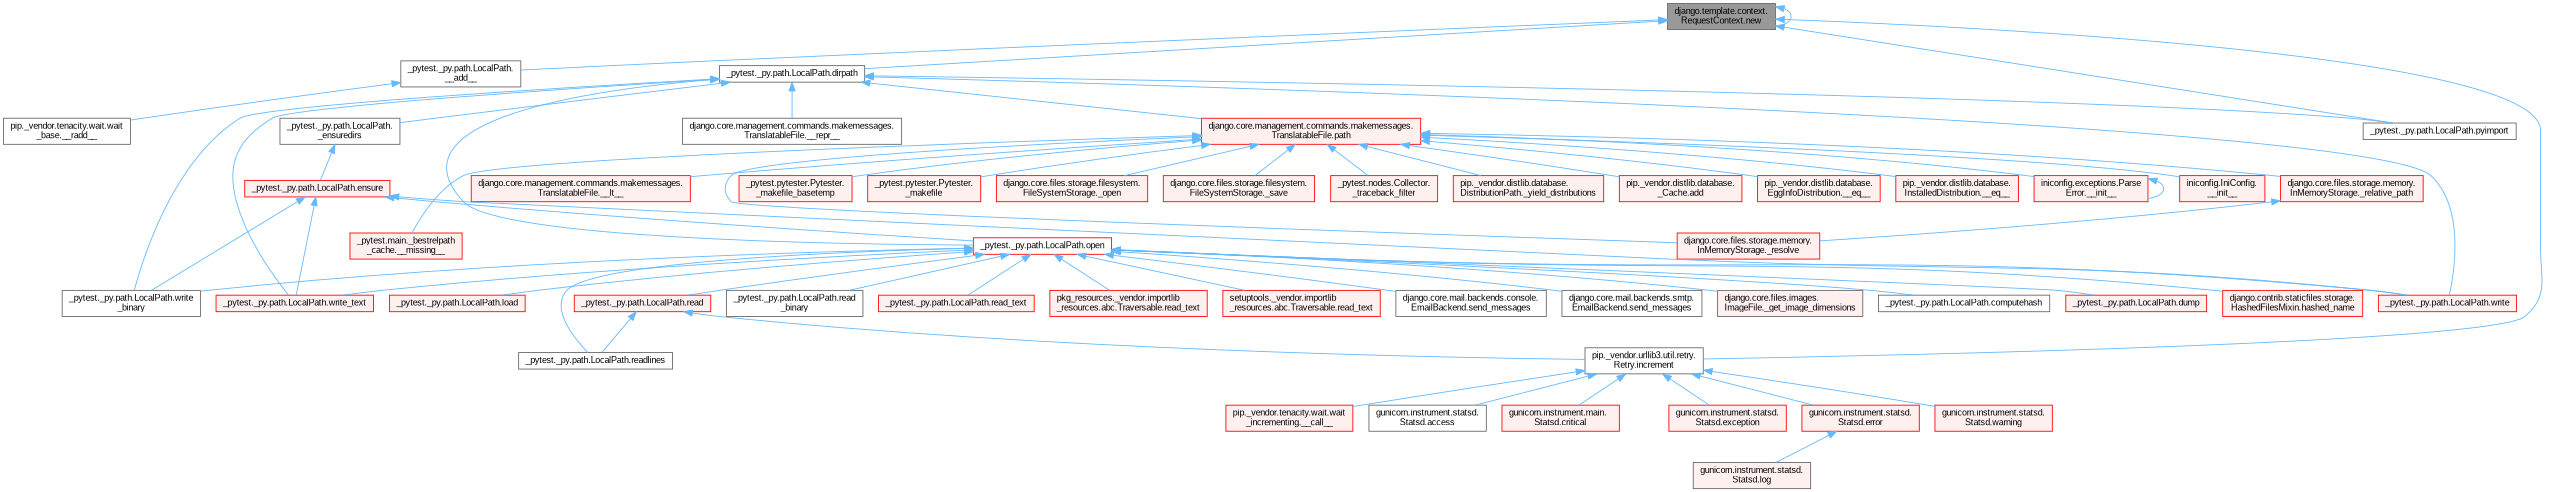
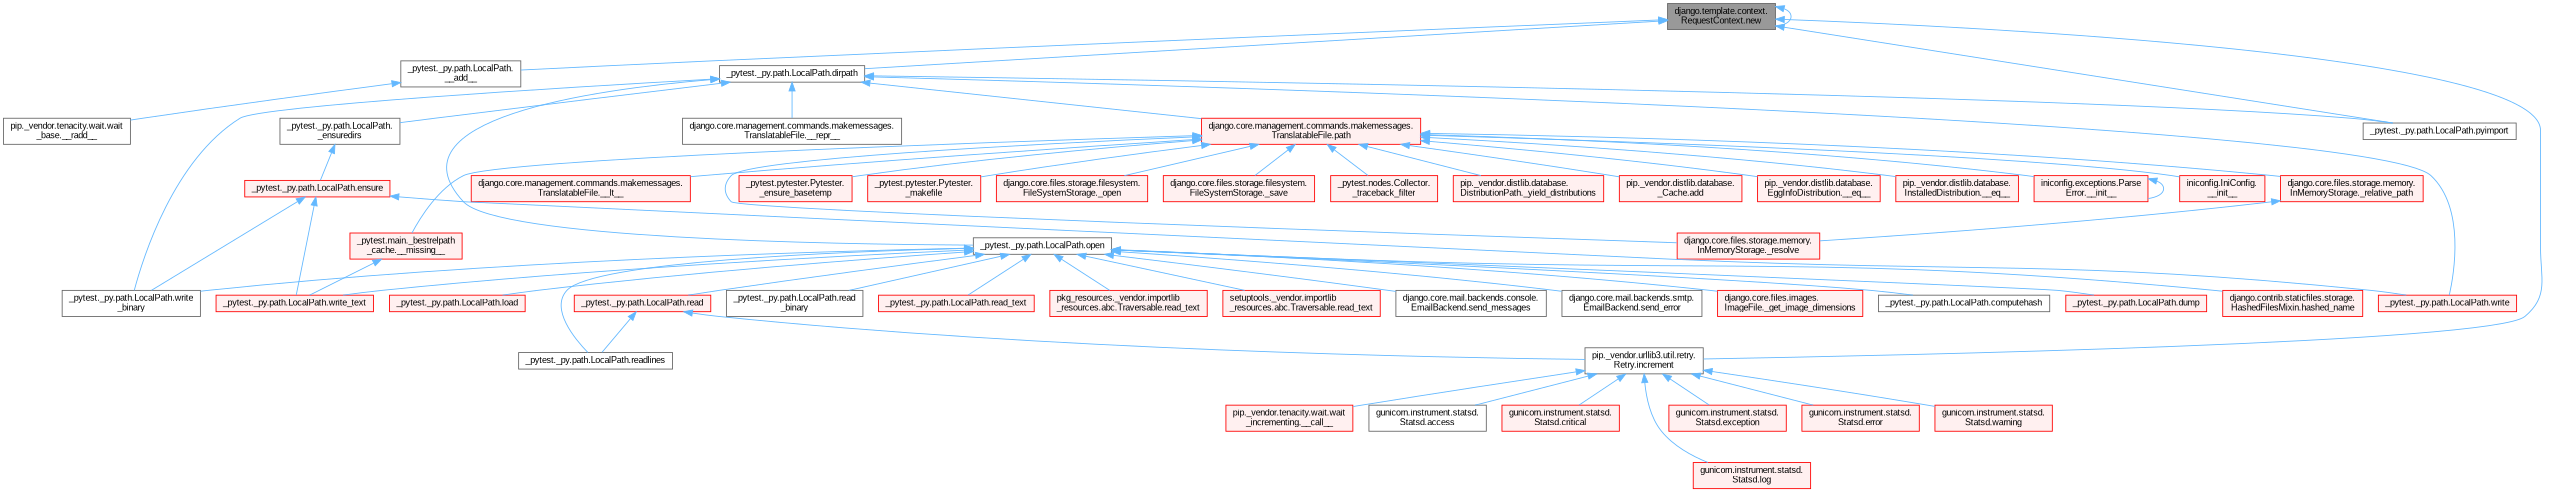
  digraph {
    fontname="Liberation Sans"
    rankdir=TB
    node [color=red fillcolor="#FFF0F0" fontname="Liberation Sans" fontsize=10 shape=box style=filled]
    edge [color=steelblue1 dir=back fontname="Liberation Sans" fontsize=10 labelfontname=Helvetica labelfontsize=10 style=solid]
    n1 [color=gray40 fillcolor=grey60 fontcolor=black height=0.2 label="django.template.context.\lRequestContext.new" width=0.4]
    n2 [color=grey40 fillcolor=white height=0.2 label="_pytest._py.path.LocalPath.\l__add__" width=0.4]
    n3 [color=grey40 fillcolor=white height=0.2 label="_pytest._py.path.LocalPath.dirpath" width=0.4]
    n4 [color=grey40 fillcolor=white height=0.2 label="pip._vendor.urllib3.util.retry.\lRetry.increment" width=0.4]
    n5 [color=grey40 fillcolor=white height=0.2 label="_pytest._py.path.LocalPath.pyimport" width=0.4]
    n6 [color=grey40 fillcolor=white height=0.2 label="pip._vendor.tenacity.wait.wait\l_base.__radd__" width=0.4]
    n7 [color=grey40 fillcolor=white height=0.2 label="django.core.management.commands.makemessages.\lTranslatableFile.__repr__" width=0.4]
    n8 [color=grey40 fillcolor=white height=0.2 label="_pytest._py.path.LocalPath.\l_ensuredirs" width=0.4]
-   n9 [fillcolor=white height=0.2 label="_pytest._py.path.LocalPath.open" width=0.4]
+   n9 [color=grey40 fillcolor=white height=0.2 label="_pytest._py.path.LocalPath.open" width=0.4]
    n10 [height=0.2 label="_pytest._py.path.LocalPath.write" width=0.4]
    n11 [color=grey40 fillcolor=white height=0.2 label="_pytest._py.path.LocalPath.write\l_binary" width=0.4]
    n12 [height=0.2 label="_pytest._py.path.LocalPath.write_text" width=0.4]
    n13 [height=0.2 label="django.core.management.commands.makemessages.\lTranslatableFile.path" width=0.4]
    n14 [height=0.2 label="pip._vendor.tenacity.wait.wait\l_incrementing.__call__" width=0.4]
    n15 [color=grey40 fillcolor=white height=0.2 label="gunicorn.instrument.statsd.\lStatsd.access" width=0.4]
-   n16 [height=0.2 label="gunicorn.instrument.main.\lStatsd.critical" width=0.4]
+   n16 [height=0.2 label="gunicorn.instrument.statsd.\lStatsd.critical" width=0.4]
    n17 [height=0.2 label="gunicorn.instrument.statsd.\lStatsd.error" width=0.4]
    n18 [height=0.2 label="gunicorn.instrument.statsd.\lStatsd.exception" width=0.4]
-   n19 [color=grey40 height=0.2 label="gunicorn.instrument.statsd.\lStatsd.log" width=0.4]
+   n19 [height=0.2 label="gunicorn.instrument.statsd.\lStatsd.log" width=0.4]
    n20 [height=0.2 label="gunicorn.instrument.statsd.\lStatsd.warning" width=0.4]
    n21 [height=0.2 label="_pytest._py.path.LocalPath.ensure" width=0.4]
-   n22 [color=grey40 height=0.2 label="django.core.files.images.\lImageFile._get_image_dimensions" width=0.4]
+   n22 [height=0.2 label="django.core.files.images.\lImageFile._get_image_dimensions" width=0.4]
    n23 [color=grey40 fillcolor=white height=0.2 label="_pytest._py.path.LocalPath.computehash" width=0.4]
    n24 [height=0.2 label="_pytest._py.path.LocalPath.dump" width=0.4]
    n25 [height=0.2 label="django.contrib.staticfiles.storage.\lHashedFilesMixin.hashed_name" width=0.4]
    n26 [height=0.2 label="_pytest._py.path.LocalPath.load" width=0.4]
    n27 [height=0.2 label="_pytest._py.path.LocalPath.read" width=0.4]
    n28 [color=grey40 fillcolor=white height=0.2 label="_pytest._py.path.LocalPath.readlines" width=0.4]
    n29 [color=grey40 fillcolor=white height=0.2 label="_pytest._py.path.LocalPath.read\l_binary" width=0.4]
    n30 [height=0.2 label="_pytest._py.path.LocalPath.read_text" width=0.4]
    n31 [height=0.2 label="pkg_resources._vendor.importlib\l_resources.abc.Traversable.read_text" width=0.4]
    n32 [height=0.2 label="setuptools._vendor.importlib\l_resources.abc.Traversable.read_text" width=0.4]
    n33 [color=grey40 fillcolor=white height=0.2 label="django.core.mail.backends.console.\lEmailBackend.send_messages" width=0.4]
-   n34 [color=grey40 fillcolor=white height=0.2 label="django.core.mail.backends.smtp.\lEmailBackend.send_messages" width=0.4]
+   n34 [color=grey40 fillcolor=white height=0.2 label="django.core.mail.backends.smtp.\lEmailBackend.send_error" width=0.4]
    n35 [height=0.2 label="pip._vendor.distlib.database.\lEggInfoDistribution.__eq__" width=0.4]
    n36 [height=0.2 label="pip._vendor.distlib.database.\lInstalledDistribution.__eq__" width=0.4]
    n37 [height=0.2 label="iniconfig.exceptions.Parse\lError.__init__" width=0.4]
    n38 [height=0.2 label="iniconfig.IniConfig.\l__init__" width=0.4]
    n39 [height=0.2 label="django.core.management.commands.makemessages.\lTranslatableFile.__lt__" width=0.4]
    n40 [height=0.2 label="_pytest.main._bestrelpath\l_cache.__missing__" width=0.4]
-   n41 [height=0.2 label="_pytest.pytester.Pytester.\l_makefile_basetemp" width=0.4]
+   n41 [height=0.2 label="_pytest.pytester.Pytester.\l_ensure_basetemp" width=0.4]
    n42 [height=0.2 label="_pytest.pytester.Pytester.\l_makefile" width=0.4]
    n43 [height=0.2 label="django.core.files.storage.filesystem.\lFileSystemStorage._open" width=0.4]
    n44 [height=0.2 label="django.core.files.storage.memory.\lInMemoryStorage._relative_path" width=0.4]
    n45 [height=0.2 label="django.core.files.storage.memory.\lInMemoryStorage._resolve" width=0.4]
    n46 [height=0.2 label="django.core.files.storage.filesystem.\lFileSystemStorage._save" width=0.4]
    n47 [height=0.2 label="_pytest.nodes.Collector.\l_traceback_filter" width=0.4]
    n48 [height=0.2 label="pip._vendor.distlib.database.\lDistributionPath._yield_distributions" width=0.4]
    n49 [height=0.2 label="pip._vendor.distlib.database.\l_Cache.add" width=0.4]
    n1 -> n1
    n1 -> n2
    n1 -> n3
    n1 -> n4
    n1 -> n5
    n2 -> n6
    n3 -> n5
    n3 -> n7
    n3 -> n8
    n3 -> n9
    n3 -> n10
    n3 -> n11
-   n3 -> n12
+   n40 -> n12
    n3 -> n13
    n4 -> n14
    n4 -> n15
    n4 -> n16
    n4 -> n17
    n4 -> n18
-   n17 -> n19
+   n4 -> n19
    n4 -> n20
    n8 -> n21
-   n9 -> n10
    n9 -> n11
    n9 -> n12
    n9 -> n22
    n9 -> n23
    n9 -> n24
    n9 -> n25
    n9 -> n26
    n9 -> n27
    n9 -> n28
    n9 -> n29
    n9 -> n30
    n9 -> n31
    n9 -> n32
    n9 -> n33
    n9 -> n34
    n13 -> n35
    n13 -> n36
    n13 -> n37
    n13 -> n38
    n13 -> n39
    n13 -> n40
    n13 -> n41
    n13 -> n42
    n13 -> n43
    n13 -> n44
    n13 -> n45
    n13 -> n46
    n13 -> n47
    n13 -> n48
    n13 -> n49
-   n21 -> n9
    n21 -> n10
    n21 -> n11
    n21 -> n12
    n27 -> n4
    n27 -> n28
    n37 -> n37
    n44 -> n45
  }
